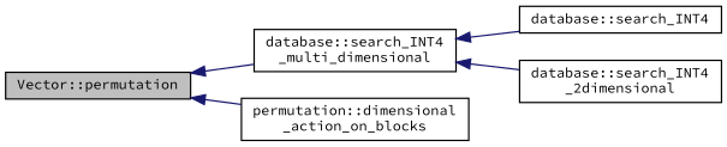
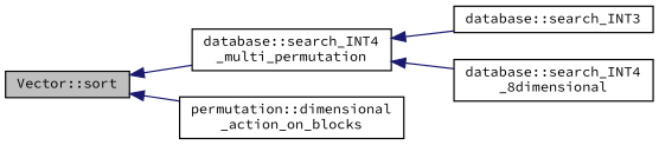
  digraph {
    fontname="Source Code Pro"
    rankdir=LR
    node [color=black fillcolor=white fontname="Source Code Pro" fontsize=10 shape=record style=filled]
    edge [color=midnightblue dir=back fontname="Source Code Pro" fontsize=10 labelfontname=Helvetica labelfontsize=10 style=solid]
-   n1 [fillcolor=grey75 fontcolor=black height=0.2 label="Vector::permutation" width=0.4]
-   n2 [height=0.2 label="database::search_INT4\l_multi_dimensional" width=0.4]
+   n1 [fillcolor=grey75 fontcolor=black height=0.2 label="Vector::sort" width=0.4]
+   n2 [height=0.2 label="database::search_INT4\l_multi_permutation" width=0.4]
    n3 [height=0.2 label="permutation::dimensional\l_action_on_blocks" width=0.4]
-   n4 [height=0.2 label="database::search_INT4" width=0.4]
-   n5 [height=0.2 label="database::search_INT4\l_2dimensional" width=0.4]
+   n4 [height=0.2 label="database::search_INT3" width=0.4]
+   n5 [height=0.2 label="database::search_INT4\l_8dimensional" width=0.4]
    n1 -> n2
    n1 -> n3
    n2 -> n4
    n2 -> n5
  }
